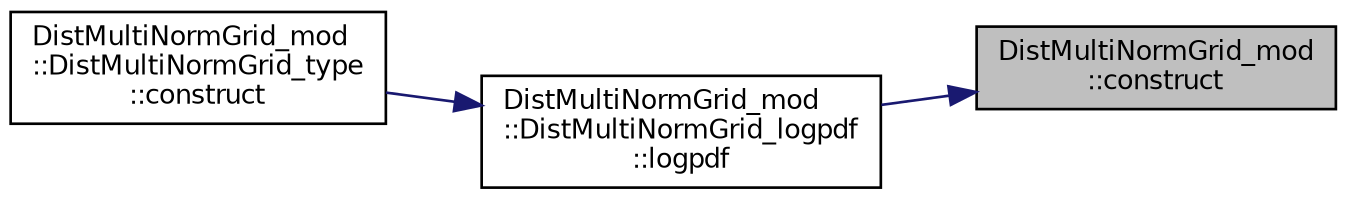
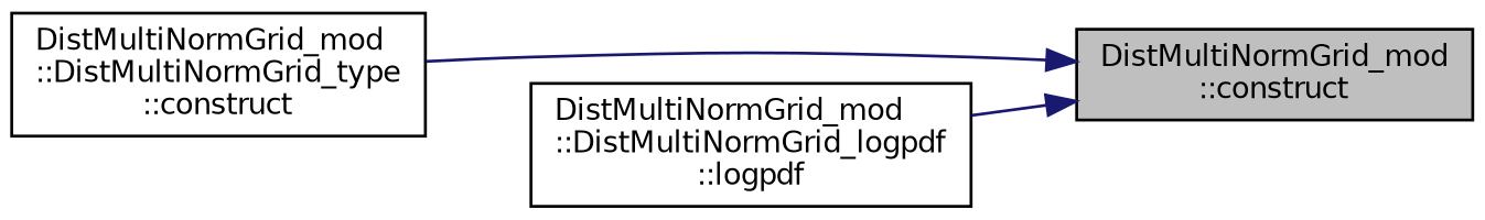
  digraph {
    rankdir=RL
    node [color=black fillcolor=white fontname=Helvetica fontsize=10 shape=record style=filled]
    edge [color=midnightblue dir=back fontname=Helvetica fontsize=10 labelfontname=Helvetica labelfontsize=10 style=solid]
    n1 [fillcolor=grey75 fontcolor=black height=0.2 label="DistMultiNormGrid_mod\l::construct" width=0.4]
    n2 [height=0.2 label="DistMultiNormGrid_mod\l::DistMultiNormGrid_type\l::construct" width=0.4]
    n3 [height=0.2 label="DistMultiNormGrid_mod\l::DistMultiNormGrid_logpdf\l::logpdf" width=0.4]
-   n3 -> n2
+   n1 -> n2
    n1 -> n3
  }
